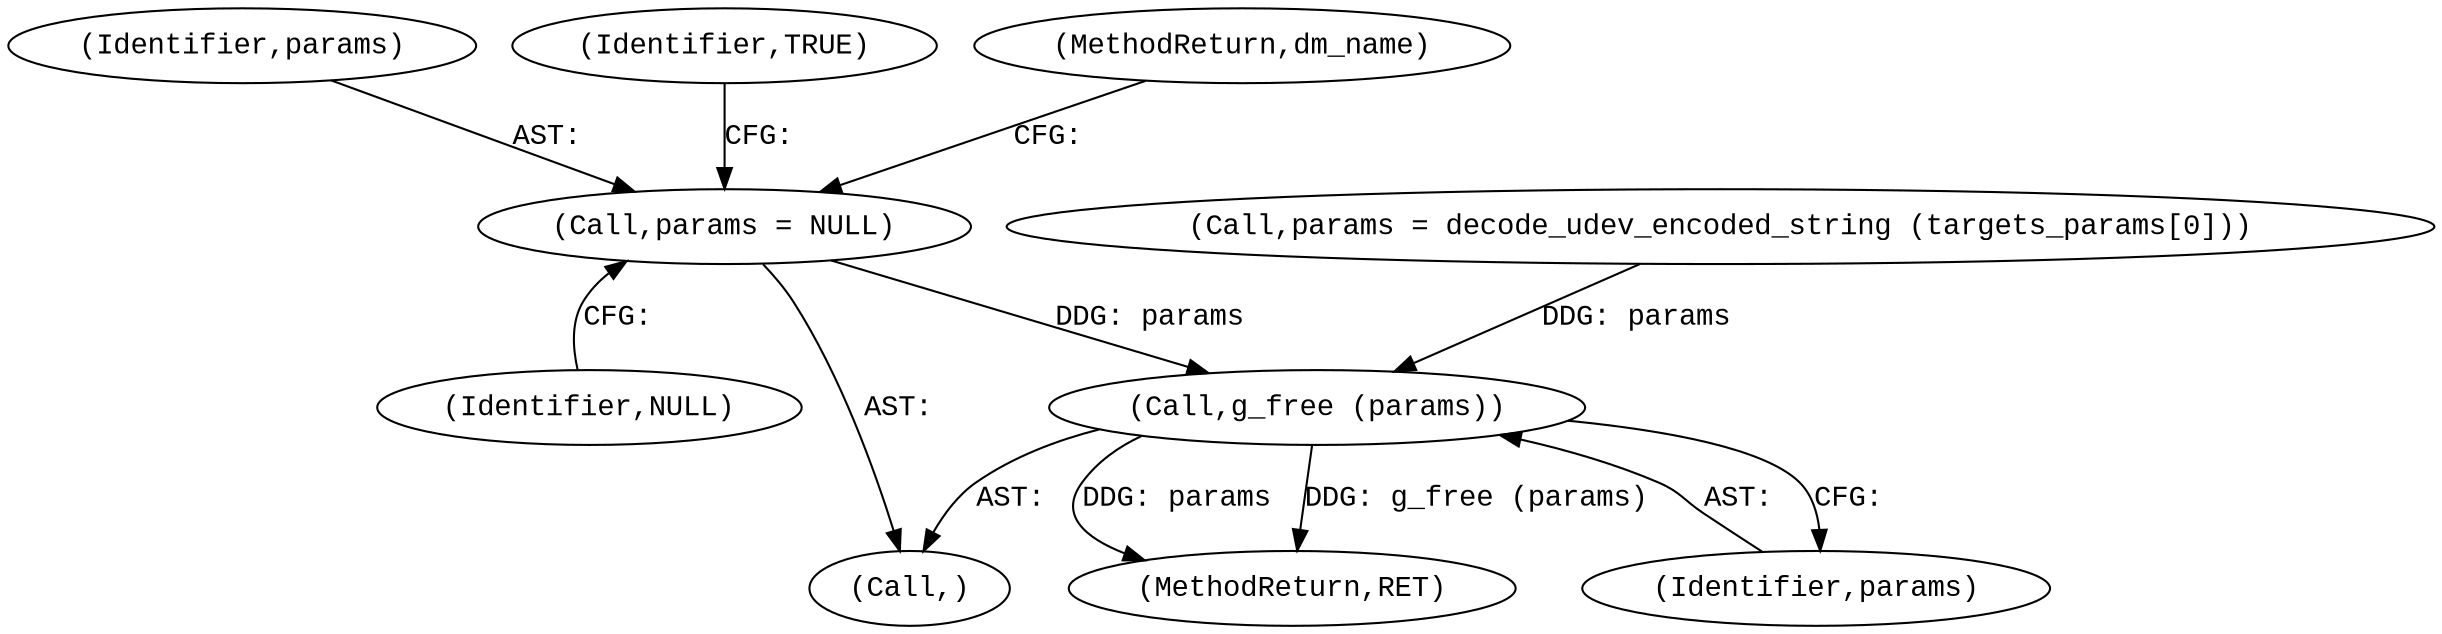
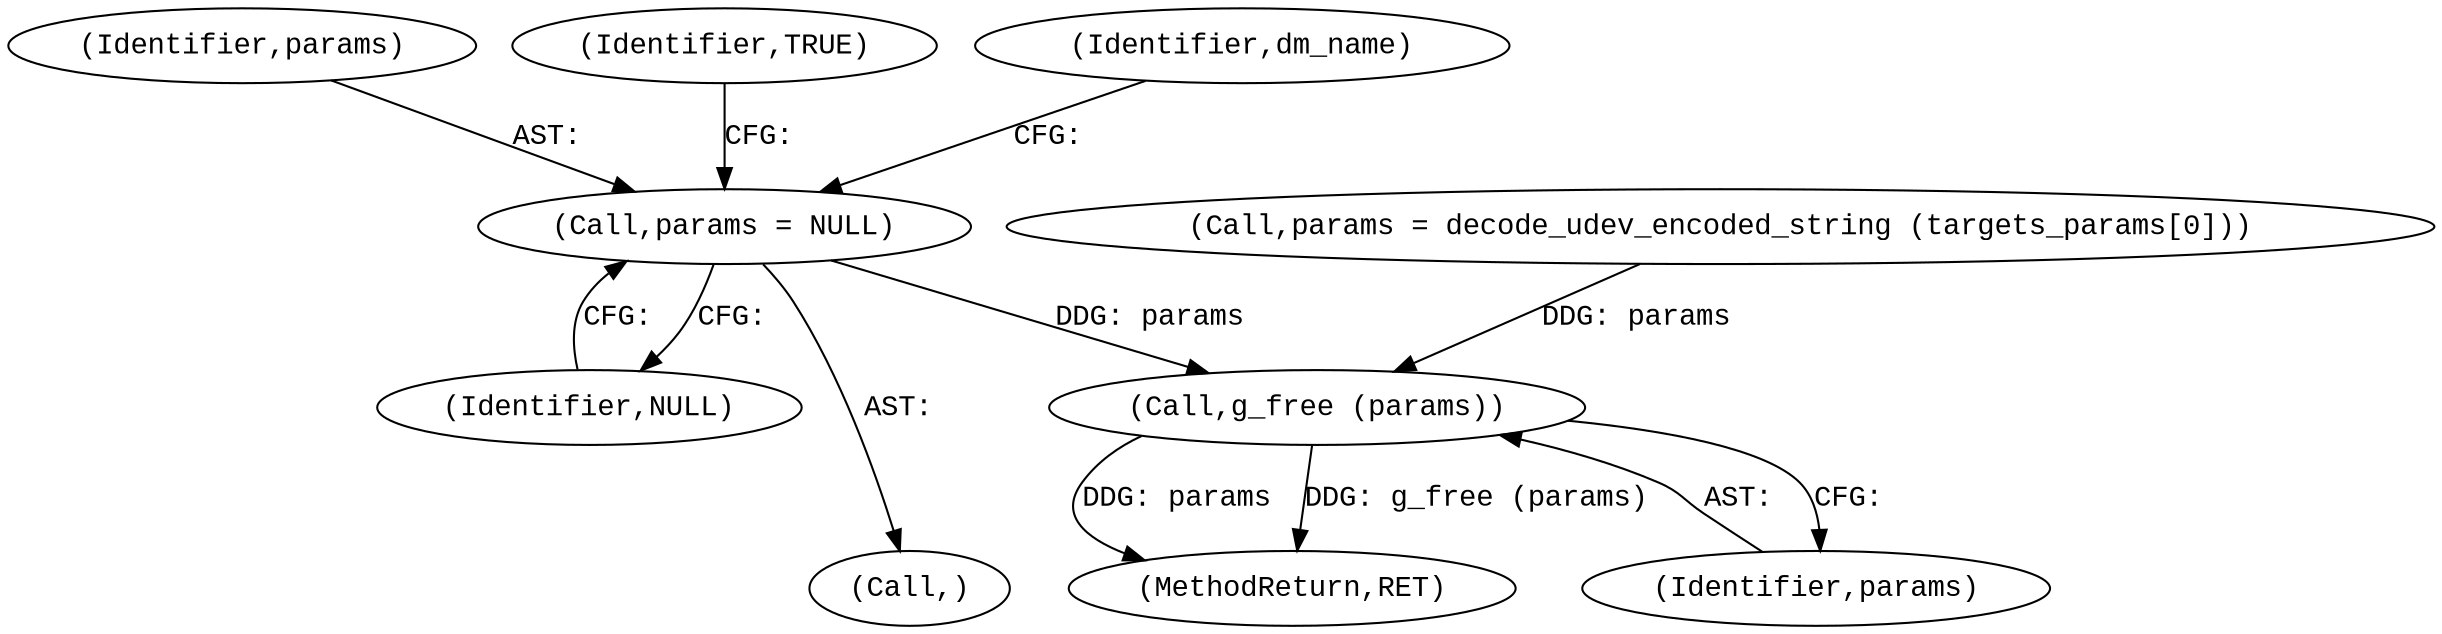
  digraph {
    fontname="Liberation Mono"
    node [fontname="Liberation Mono"]
    edge [fontname="Liberation Mono"]
    n1 [label="(Call,params = NULL)"]
    n2 [label="(Call,g_free (params))"]
    n3 [label="(Identifier,NULL)"]
    n4 [label="(Call,)"]
    n5 [label="(Identifier,params)"]
    n6 [label="(MethodReturn,RET)"]
    n7 [label="(Identifier,params)"]
    n8 [label="(Identifier,TRUE)"]
-   n9 [label="(MethodReturn,dm_name)"]
+   n9 [label="(Identifier,dm_name)"]
    n10 [label="(Call,params = decode_udev_encoded_string (targets_params[0]))"]
    n1 -> n2 [label="DDG: params"]
+   n1 -> n3 [label="CFG: "]
    n1 -> n4 [label="AST: "]
-   n2 -> n4 [label="AST: "]
    n2 -> n5 [label="CFG: "]
    n2 -> n6 [label="DDG: params"]
    n2 -> n6 [label="DDG: g_free (params)"]
    n3 -> n1 [label="CFG: "]
    n5 -> n2 [label="AST: "]
    n7 -> n1 [label="AST: "]
    n8 -> n1 [label="CFG: "]
    n9 -> n1 [label="CFG: "]
    n10 -> n2 [label="DDG: params"]
  }
